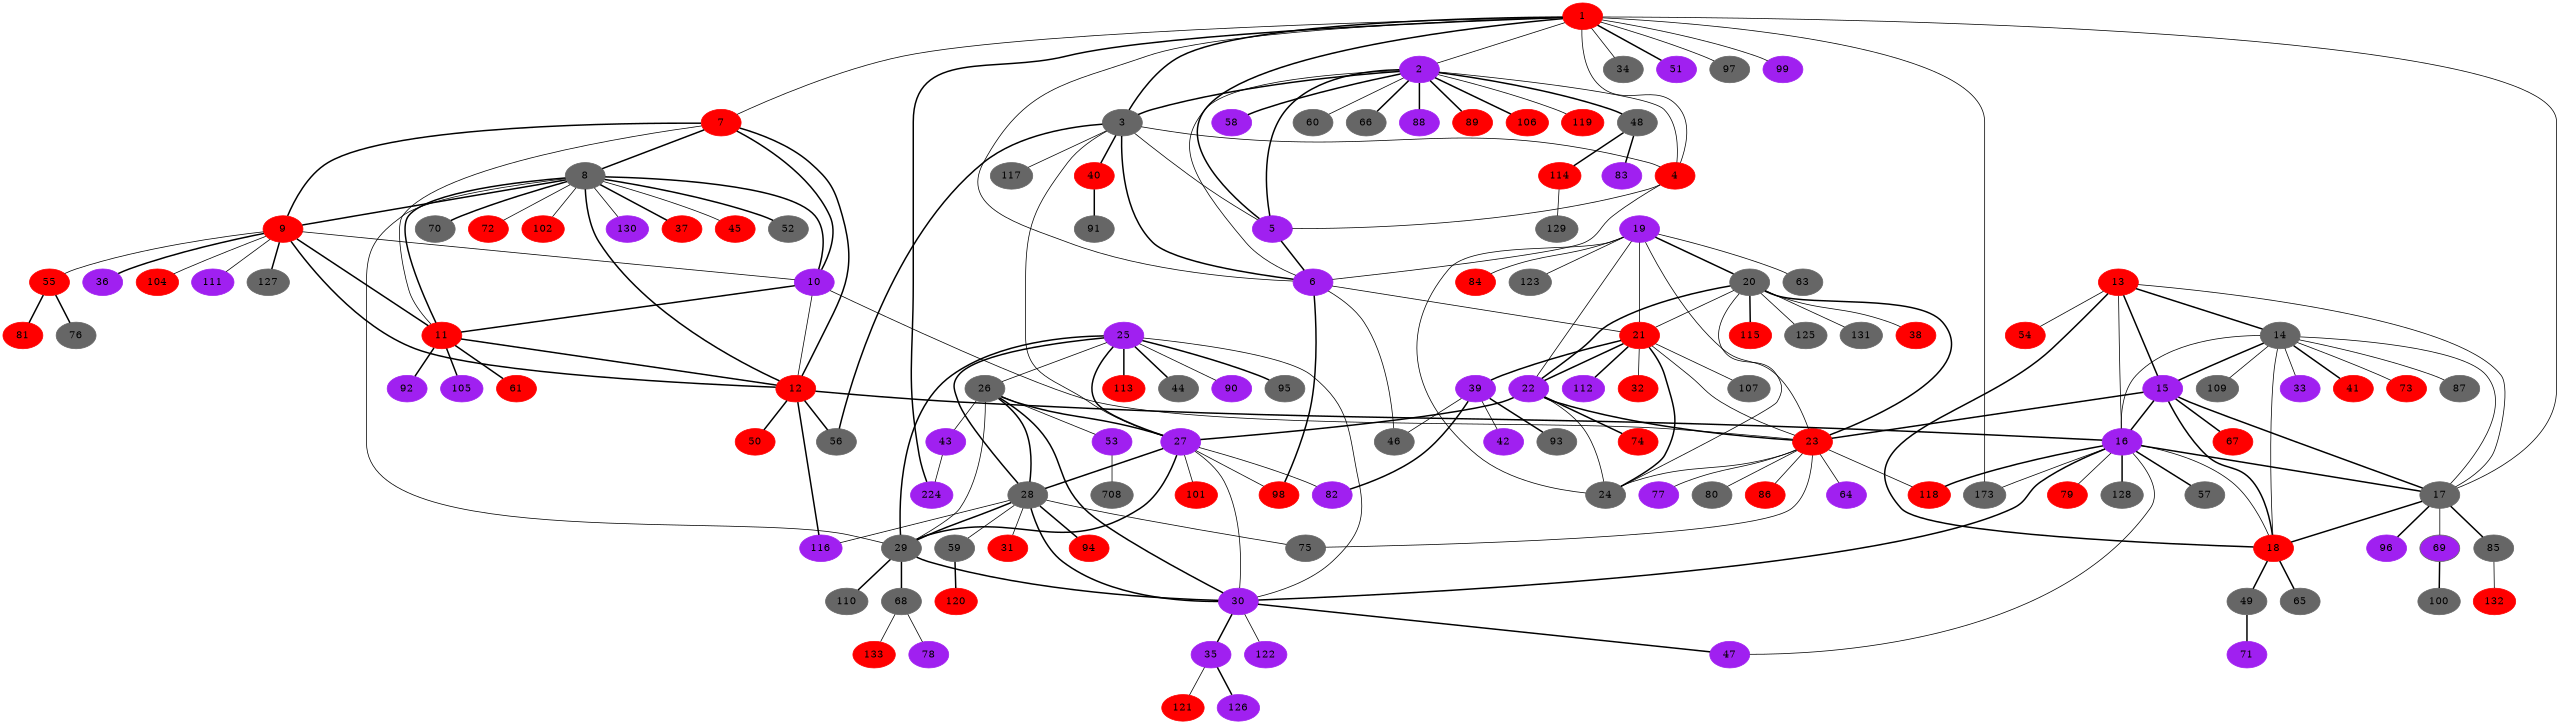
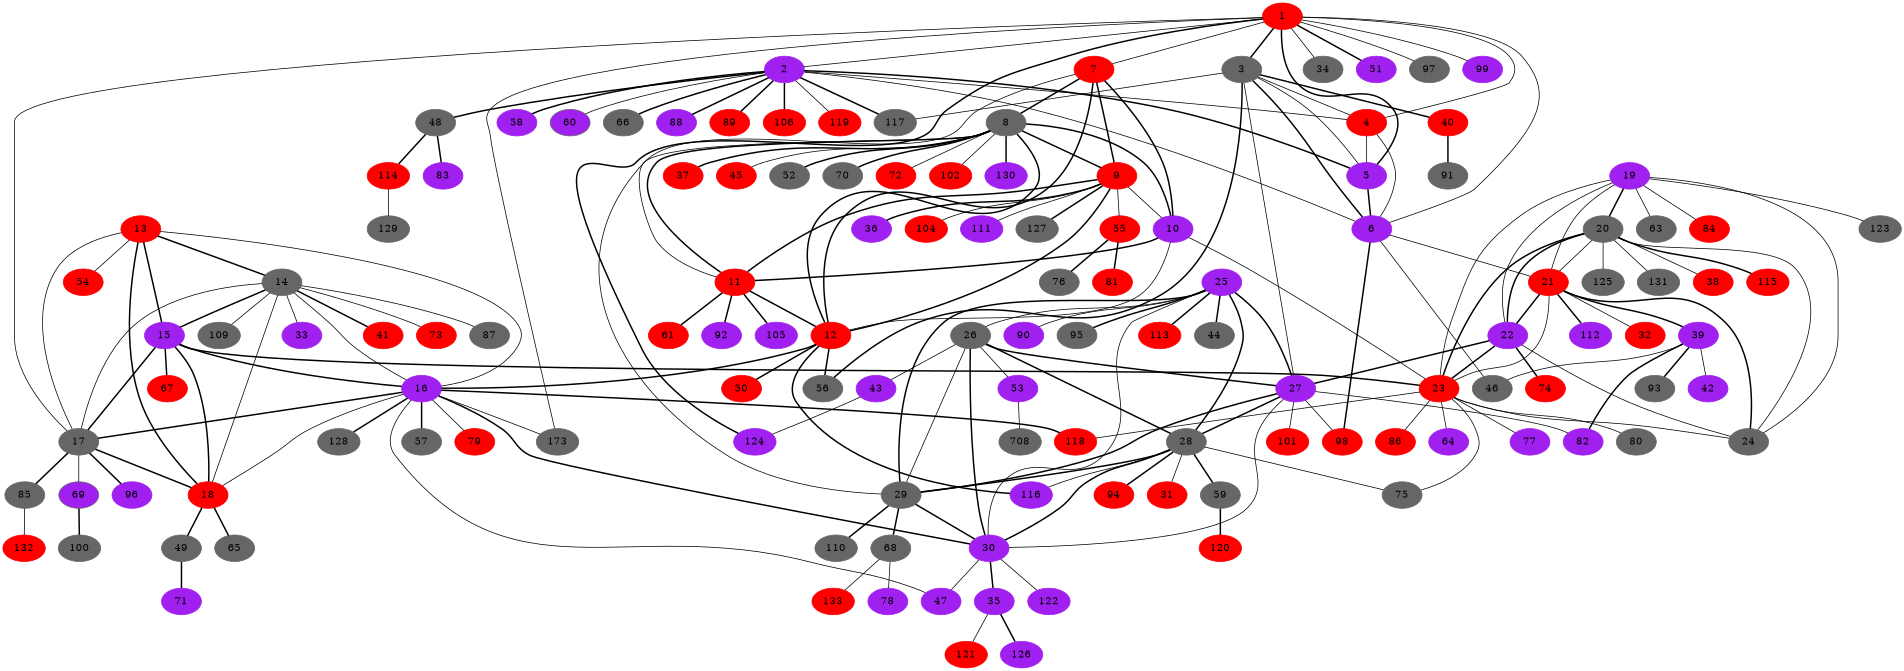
  graph {
    node [color=gray40 style=filled]
    edge [style=bold]
    1 [color=red]
    2 [color=purple]
    3
    4 [color=red]
    5 [color=purple]
    6 [color=purple]
    7 [color=red]
    17
    34
    51 [color=purple]
    97
    99 [color=purple]
    n13 [label=173]
-   124 [color=purple label=224]
+   124 [color=purple]
    48
    58 [color=purple]
-   60
+   60 [fillcolor=purple]
    66
    88 [color=purple]
    89 [color=red]
    106 [color=red]
    119 [color=red]
    27 [color=purple]
    40 [color=red]
    56
    117
    21 [color=red]
    46
    98 [color=red]
    8
    9 [color=red]
    10 [color=purple]
    11 [color=red]
    12 [color=red]
    18 [color=red]
    69 [fillcolor=purple]
    85
    96 [color=purple]
    83 [color=purple]
    114 [color=red]
    29
    30 [color=purple]
    28
    82 [color=purple]
    101 [color=red]
    91
    23 [color=red]
    22 [color=purple]
    24
    32 [color=red]
    39 [color=purple]
-   107
    112 [color=purple]
    37 [color=red]
    45 [color=red]
    52
    70
    72 [color=red]
    102 [color=red]
    130 [color=purple]
    36 [color=purple]
    55 [color=red]
    104 [color=red]
    111 [color=purple]
    127
    61 [color=red]
    92 [color=purple]
    105 [color=purple]
    16 [color=purple]
    50 [color=red]
    116 [color=purple]
    68
    110
    76
    81 [color=red]
    118 [color=red]
    64 [color=purple]
    75
    77 [color=purple]
    80
    86 [color=red]
    47 [color=purple]
    57
    79 [color=red]
    128
    13 [color=red]
    14
    15 [color=purple]
    54 [color=red]
    33 [color=purple]
    41 [color=red]
    73 [color=red]
    87
    109
    67 [color=red]
    49
    65
    35 [color=purple]
    122 [color=purple]
    100
    132 [color=red]
    71 [color=purple]
    19 [color=purple]
    20
    63
    84 [color=red]
    123
    38 [color=red]
    115 [color=red]
    125
    131
    74 [color=red]
    42 [color=purple]
    93
    25 [color=purple]
    26
    44
    90 [color=purple]
    95
    113 [color=red]
    43 [color=purple]
    53 [color=purple]
    31 [color=red]
    59
    94 [color=red]
    n126 [label=708]
    120 [color=red]
    78 [color=purple]
    133 [color=red]
    121 [color=red]
    126 [color=purple]
    129
    1 -- 2 [style=solid]
    1 -- 3
    1 -- 4 [style=solid]
    1 -- 5
    1 -- 6 [style=solid]
    1 -- 7 [style=solid]
    1 -- 17 [style=solid]
    1 -- 34 [style=solid]
    1 -- 51
    1 -- 97 [style=solid]
    1 -- 99 [style=solid]
    1 -- n13 [style=solid]
    1 -- 124
-   2 -- 3
+   2 -- 117
    2 -- 4 [style=solid]
    2 -- 5
    2 -- 6 [style=solid]
    2 -- 48
    2 -- 58
    2 -- 60 [style=solid]
    2 -- 66
    2 -- 88
    2 -- 89
    2 -- 106
    2 -- 119 [style=solid]
    3 -- 4 [style=solid]
    3 -- 5 [style=solid]
    3 -- 6
    3 -- 27 [style=solid]
    3 -- 40
    3 -- 56
    3 -- 117 [style=solid]
    4 -- 5 [style=solid]
    4 -- 6 [style=solid]
    5 -- 6
    6 -- 21 [style=solid]
    6 -- 46 [style=solid]
    6 -- 98
    7 -- 8
    7 -- 9
    7 -- 10
    7 -- 11 [style=solid]
    7 -- 12
    17 -- 18
    17 -- 69 [style=solid]
    17 -- 85
    17 -- 96
    48 -- 83
    48 -- 114
    27 -- 98 [style=solid]
    27 -- 29
    27 -- 30 [style=solid]
    27 -- 28
    27 -- 82 [style=solid]
    27 -- 101 [style=solid]
    40 -- 91
    21 -- 23 [style=solid]
    21 -- 22
    21 -- 24
    21 -- 32 [style=solid]
    21 -- 39
-   21 -- 107 [style=solid]
    21 -- 112
    8 -- 9
    8 -- 10
    8 -- 11
    8 -- 12
    8 -- 29 [style=solid]
    8 -- 37
    8 -- 45 [style=solid]
    8 -- 52
    8 -- 70
    8 -- 72 [style=solid]
    8 -- 102 [style=solid]
-   8 -- 130 [style=solid]
+   8 -- 130
    9 -- 10 [style=solid]
    9 -- 11
    9 -- 12
    9 -- 36
    9 -- 55 [style=solid]
    9 -- 104 [style=solid]
    9 -- 111 [style=solid]
    9 -- 127
    10 -- 11
    10 -- 12 [style=solid]
    10 -- 23 [style=solid]
    11 -- 12
    11 -- 61
    11 -- 92
    11 -- 105
    12 -- 56
    12 -- 16
    12 -- 50
    12 -- 116
    18 -- 49
    18 -- 65
    69 -- 100
    85 -- 132 [style=solid]
    114 -- 129 [style=solid]
    29 -- 30
    29 -- 68
    29 -- 110
-   30 -- 47
+   30 -- 47 [style=solid]
    30 -- 35
    30 -- 122 [style=solid]
    28 -- 29
    28 -- 30
    28 -- 116 [style=solid]
    28 -- 75 [style=solid]
    28 -- 31 [style=solid]
-   28 -- 59 [style=solid]
+   28 -- 59
    28 -- 94
    23 -- 24 [style=solid]
    23 -- 118 [style=solid]
    23 -- 64 [style=solid]
    23 -- 75 [style=solid]
    23 -- 77 [style=solid]
    23 -- 80 [style=solid]
    23 -- 86 [style=solid]
    22 -- 27
    22 -- 23
    22 -- 24 [style=solid]
    22 -- 74
    39 -- 46 [style=solid]
    39 -- 82
    39 -- 42 [style=solid]
    39 -- 93
    55 -- 76
    55 -- 81
    16 -- 17
    16 -- n13 [style=solid]
    16 -- 18 [style=solid]
    16 -- 30
    16 -- 118
    16 -- 47 [style=solid]
    16 -- 57
    16 -- 79 [style=solid]
    16 -- 128
    68 -- 78 [style=solid]
    68 -- 133 [style=solid]
    13 -- 17 [style=solid]
    13 -- 18
    13 -- 16 [style=solid]
    13 -- 14
    13 -- 15
    13 -- 54 [style=solid]
    14 -- 17 [style=solid]
    14 -- 18 [style=solid]
    14 -- 16 [style=solid]
    14 -- 15
    14 -- 33 [style=solid]
    14 -- 41
    14 -- 73 [style=solid]
    14 -- 87 [style=solid]
    14 -- 109 [style=solid]
    15 -- 17
    15 -- 18
    15 -- 23
    15 -- 16
    15 -- 67
    49 -- 71
    35 -- 121 [style=solid]
    35 -- 126
    19 -- 21 [style=solid]
    19 -- 23 [style=solid]
    19 -- 22 [style=solid]
    19 -- 24 [style=solid]
    19 -- 20
    19 -- 63 [style=solid]
    19 -- 84 [style=solid]
    19 -- 123 [style=solid]
    20 -- 21 [style=solid]
    20 -- 23
    20 -- 22
    20 -- 24 [style=solid]
    20 -- 38 [style=solid]
    20 -- 115
    20 -- 125 [style=solid]
    20 -- 131 [style=solid]
    25 -- 27
    25 -- 29
    25 -- 30 [style=solid]
    25 -- 28
    25 -- 26 [style=solid]
    25 -- 44
    25 -- 90 [style=solid]
    25 -- 95
    25 -- 113
    26 -- 27
    26 -- 29 [style=solid]
    26 -- 30
    26 -- 28
    26 -- 43 [style=solid]
    26 -- 53 [style=solid]
    43 -- 124 [style=solid]
    53 -- n126 [style=solid]
    59 -- 120
  }
